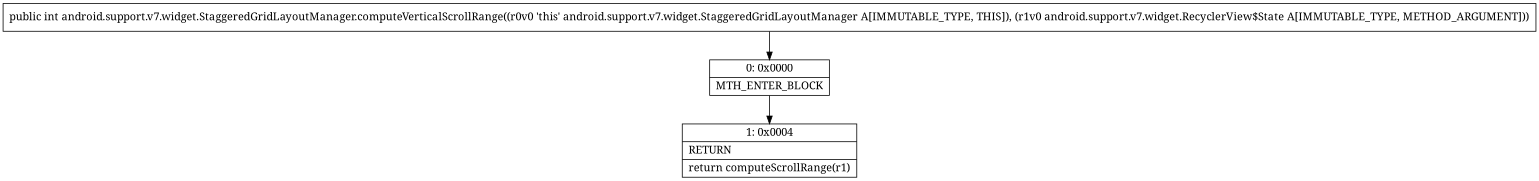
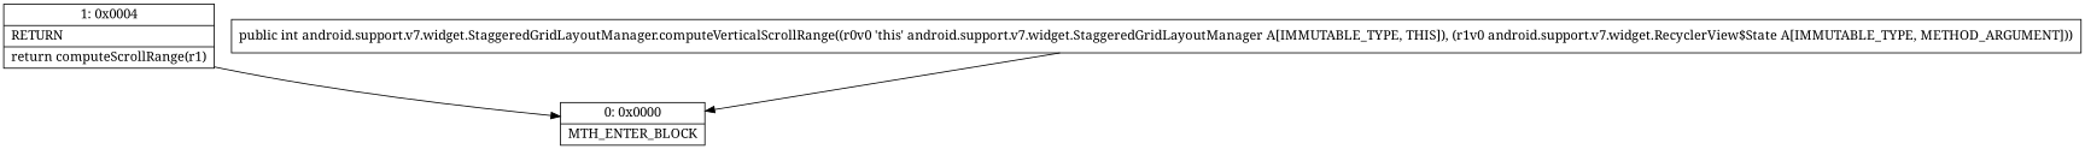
  digraph {
    fontname="Noto Serif"
    node [shape=record fontname="Noto Serif"]
    edge [fontname="Noto Serif"]
    n1 [label="{0\:\ 0x0000|MTH_ENTER_BLOCK\l}"]
    n2 [label="{1\:\ 0x0004|RETURN\l|return computeScrollRange(r1)\l}"]
    n3 [label="{public int android.support.v7.widget.StaggeredGridLayoutManager.computeVerticalScrollRange((r0v0 'this' android.support.v7.widget.StaggeredGridLayoutManager A[IMMUTABLE_TYPE, THIS]), (r1v0 android.support.v7.widget.RecyclerView$State A[IMMUTABLE_TYPE, METHOD_ARGUMENT])) }"]
-   n1 -> n2
+   n2 -> n1
    n3 -> n1
  }
